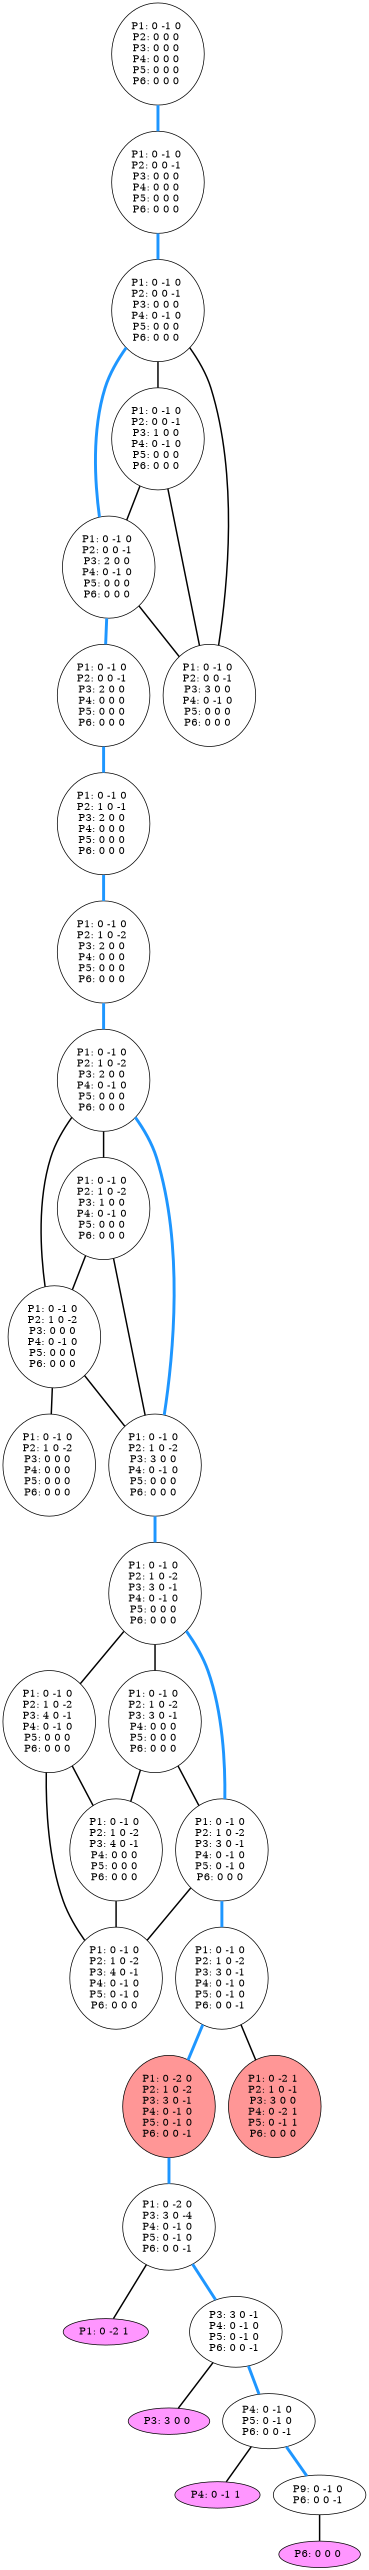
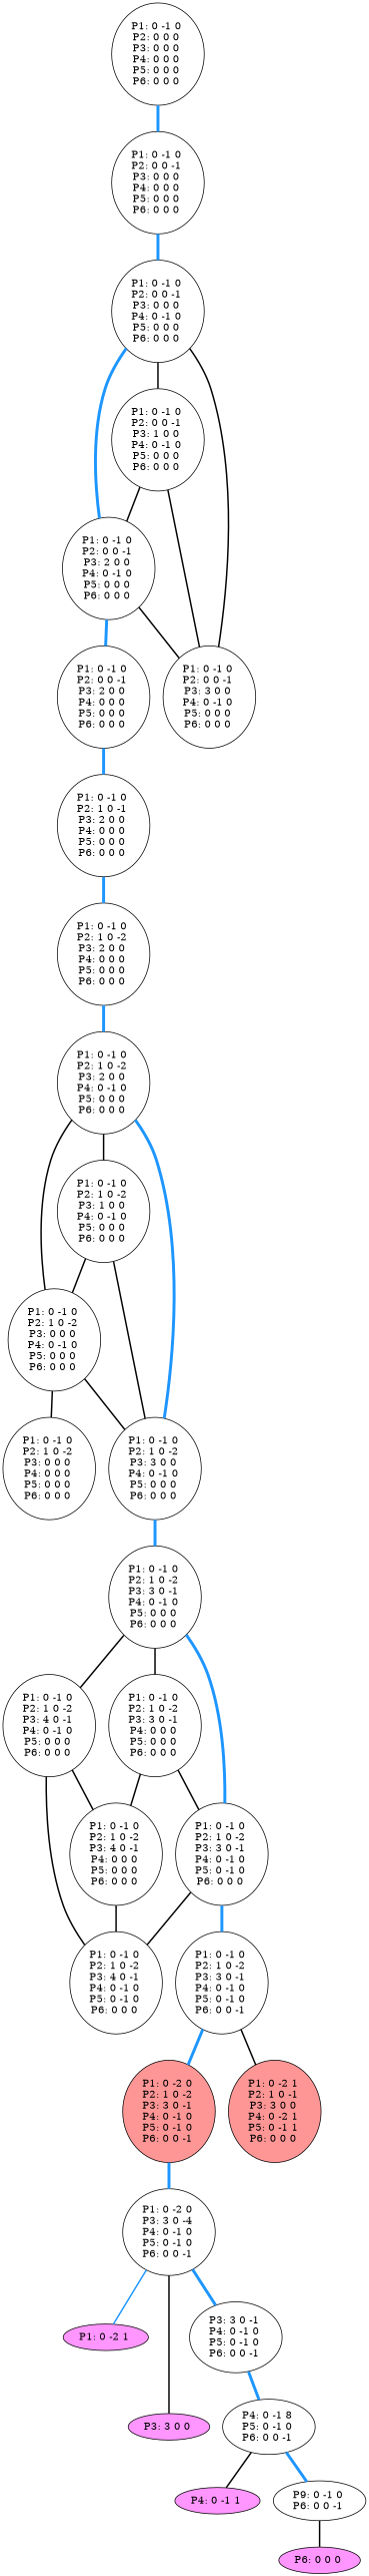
  graph {
    color=black
    edge [color=black style=bold]
    n1 [label="P1: 0 -1 0 \nP2: 0 0 0 \nP3: 0 0 0 \nP4: 0 0 0 \nP5: 0 0 0 \nP6: 0 0 0 \n"]
    n2 [label="P1: 0 -1 0 \nP2: 0 0 -1 \nP3: 0 0 0 \nP4: 0 0 0 \nP5: 0 0 0 \nP6: 0 0 0 \n"]
    n3 [label="P1: 0 -1 0 \nP2: 0 0 -1 \nP3: 0 0 0 \nP4: 0 -1 0 \nP5: 0 0 0 \nP6: 0 0 0 \n"]
    n4 [label="P1: 0 -1 0 \nP2: 0 0 -1 \nP3: 1 0 0 \nP4: 0 -1 0 \nP5: 0 0 0 \nP6: 0 0 0 \n"]
    n5 [label="P1: 0 -1 0 \nP2: 0 0 -1 \nP3: 2 0 0 \nP4: 0 -1 0 \nP5: 0 0 0 \nP6: 0 0 0 \n"]
    n6 [label="P1: 0 -1 0 \nP2: 0 0 -1 \nP3: 3 0 0 \nP4: 0 -1 0 \nP5: 0 0 0 \nP6: 0 0 0 \n"]
    n7 [label="P1: 0 -1 0 \nP2: 0 0 -1 \nP3: 2 0 0 \nP4: 0 0 0 \nP5: 0 0 0 \nP6: 0 0 0 \n"]
    n8 [label="P1: 0 -1 0 \nP2: 1 0 -1 \nP3: 2 0 0 \nP4: 0 0 0 \nP5: 0 0 0 \nP6: 0 0 0 \n"]
    n9 [label="P1: 0 -1 0 \nP2: 1 0 -2 \nP3: 2 0 0 \nP4: 0 0 0 \nP5: 0 0 0 \nP6: 0 0 0 \n"]
    n10 [label="P1: 0 -1 0 \nP2: 1 0 -2 \nP3: 2 0 0 \nP4: 0 -1 0 \nP5: 0 0 0 \nP6: 0 0 0 \n"]
    n11 [label="P1: 0 -1 0 \nP2: 1 0 -2 \nP3: 1 0 0 \nP4: 0 -1 0 \nP5: 0 0 0 \nP6: 0 0 0 \n"]
    n12 [label="P1: 0 -1 0 \nP2: 1 0 -2 \nP3: 0 0 0 \nP4: 0 -1 0 \nP5: 0 0 0 \nP6: 0 0 0 \n"]
    n13 [label="P1: 0 -1 0 \nP2: 1 0 -2 \nP3: 3 0 0 \nP4: 0 -1 0 \nP5: 0 0 0 \nP6: 0 0 0 \n"]
    n14 [label="P1: 0 -1 0 \nP2: 1 0 -2 \nP3: 0 0 0 \nP4: 0 0 0 \nP5: 0 0 0 \nP6: 0 0 0 \n"]
    n15 [label="P1: 0 -1 0 \nP2: 1 0 -2 \nP3: 3 0 -1 \nP4: 0 -1 0 \nP5: 0 0 0 \nP6: 0 0 0 \n"]
    n16 [label="P1: 0 -1 0 \nP2: 1 0 -2 \nP3: 4 0 -1 \nP4: 0 -1 0 \nP5: 0 0 0 \nP6: 0 0 0 \n"]
    n17 [label="P1: 0 -1 0 \nP2: 1 0 -2 \nP3: 3 0 -1 \nP4: 0 0 0 \nP5: 0 0 0 \nP6: 0 0 0 \n"]
    n18 [label="P1: 0 -1 0 \nP2: 1 0 -2 \nP3: 3 0 -1 \nP4: 0 -1 0 \nP5: 0 -1 0 \nP6: 0 0 0 \n"]
    n19 [label="P1: 0 -1 0 \nP2: 1 0 -2 \nP3: 4 0 -1 \nP4: 0 0 0 \nP5: 0 0 0 \nP6: 0 0 0 \n"]
    n20 [label="P1: 0 -1 0 \nP2: 1 0 -2 \nP3: 4 0 -1 \nP4: 0 -1 0 \nP5: 0 -1 0 \nP6: 0 0 0 \n"]
    n21 [label="P1: 0 -1 0 \nP2: 1 0 -2 \nP3: 3 0 -1 \nP4: 0 -1 0 \nP5: 0 -1 0 \nP6: 0 0 -1 \n"]
    n22 [fillcolor="#FF9696" label="P1: 0 -2 0 \nP2: 1 0 -2 \nP3: 3 0 -1 \nP4: 0 -1 0 \nP5: 0 -1 0 \nP6: 0 0 -1 \n" style=filled]
    n23 [fillcolor="#FF9696" label="P1: 0 -2 1 \nP2: 1 0 -1 \nP3: 3 0 0 \nP4: 0 -2 1 \nP5: 0 -1 1 \nP6: 0 0 0 \n" style=filled]
    n24 [label="P1: 0 -2 0 \nP3: 3 0 -4 \nP4: 0 -1 0 \nP5: 0 -1 0 \nP6: 0 0 -1 \n"]
    n25 [fillcolor="#FF96FF" label="P1: 0 -2 1 \n" style=filled]
    n26 [label="P3: 3 0 -1 \nP4: 0 -1 0 \nP5: 0 -1 0 \nP6: 0 0 -1 \n"]
    n27 [fillcolor="#FF96FF" label="P3: 3 0 0 \n" style=filled]
-   n28 [label="P4: 0 -1 0 \nP5: 0 -1 0 \nP6: 0 0 -1 \n"]
+   n28 [label="P4: 0 -1 8 \nP5: 0 -1 0 \nP6: 0 0 -1 \n"]
    n29 [fillcolor="#FF96FF" label="P4: 0 -1 1 \n" style=filled]
    n30 [label="P9: 0 -1 0 \nP6: 0 0 -1 \n"]
    n31 [fillcolor="#FF96FF" label="P6: 0 0 0 \n" style=filled]
    n1 -- n2 [color="#1E96FF" penwidth=4.0]
    n2 -- n3 [color="#1E96FF" penwidth=4.0]
    n3 -- n4
    n3 -- n5 [color="#1E96FF" penwidth=4.0]
    n3 -- n6
    n4 -- n5
    n4 -- n6
    n5 -- n6
    n5 -- n7 [color="#1E96FF" penwidth=4.0]
    n7 -- n8 [color="#1E96FF" penwidth=4.0]
    n8 -- n9 [color="#1E96FF" penwidth=4.0]
    n9 -- n10 [color="#1E96FF" penwidth=4.0]
    n10 -- n11
    n10 -- n12
    n10 -- n13 [color="#1E96FF" penwidth=4.0]
    n11 -- n12
    n11 -- n13
    n12 -- n13
    n12 -- n14
    n13 -- n15 [color="#1E96FF" penwidth=4.0]
    n15 -- n16
    n15 -- n17
    n15 -- n18 [color="#1E96FF" penwidth=4.0]
    n16 -- n19
    n16 -- n20
    n17 -- n18
    n17 -- n19
    n18 -- n20
    n18 -- n21 [color="#1E96FF" penwidth=4.0]
    n19 -- n20
    n21 -- n22 [color="#1E96FF" penwidth=4.0]
    n21 -- n23
    n22 -- n24 [color="#1E96FF" penwidth=4.0]
-   n24 -- n25
+   n24 -- n25 [color="#1E96FF"]
    n24 -- n26 [color="#1E96FF" penwidth=4.0]
-   n26 -- n27
+   n24 -- n27
    n26 -- n28 [color="#1E96FF" penwidth=4.0]
    n28 -- n29
    n28 -- n30 [color="#1E96FF" penwidth=4.0]
    n30 -- n31
  }
